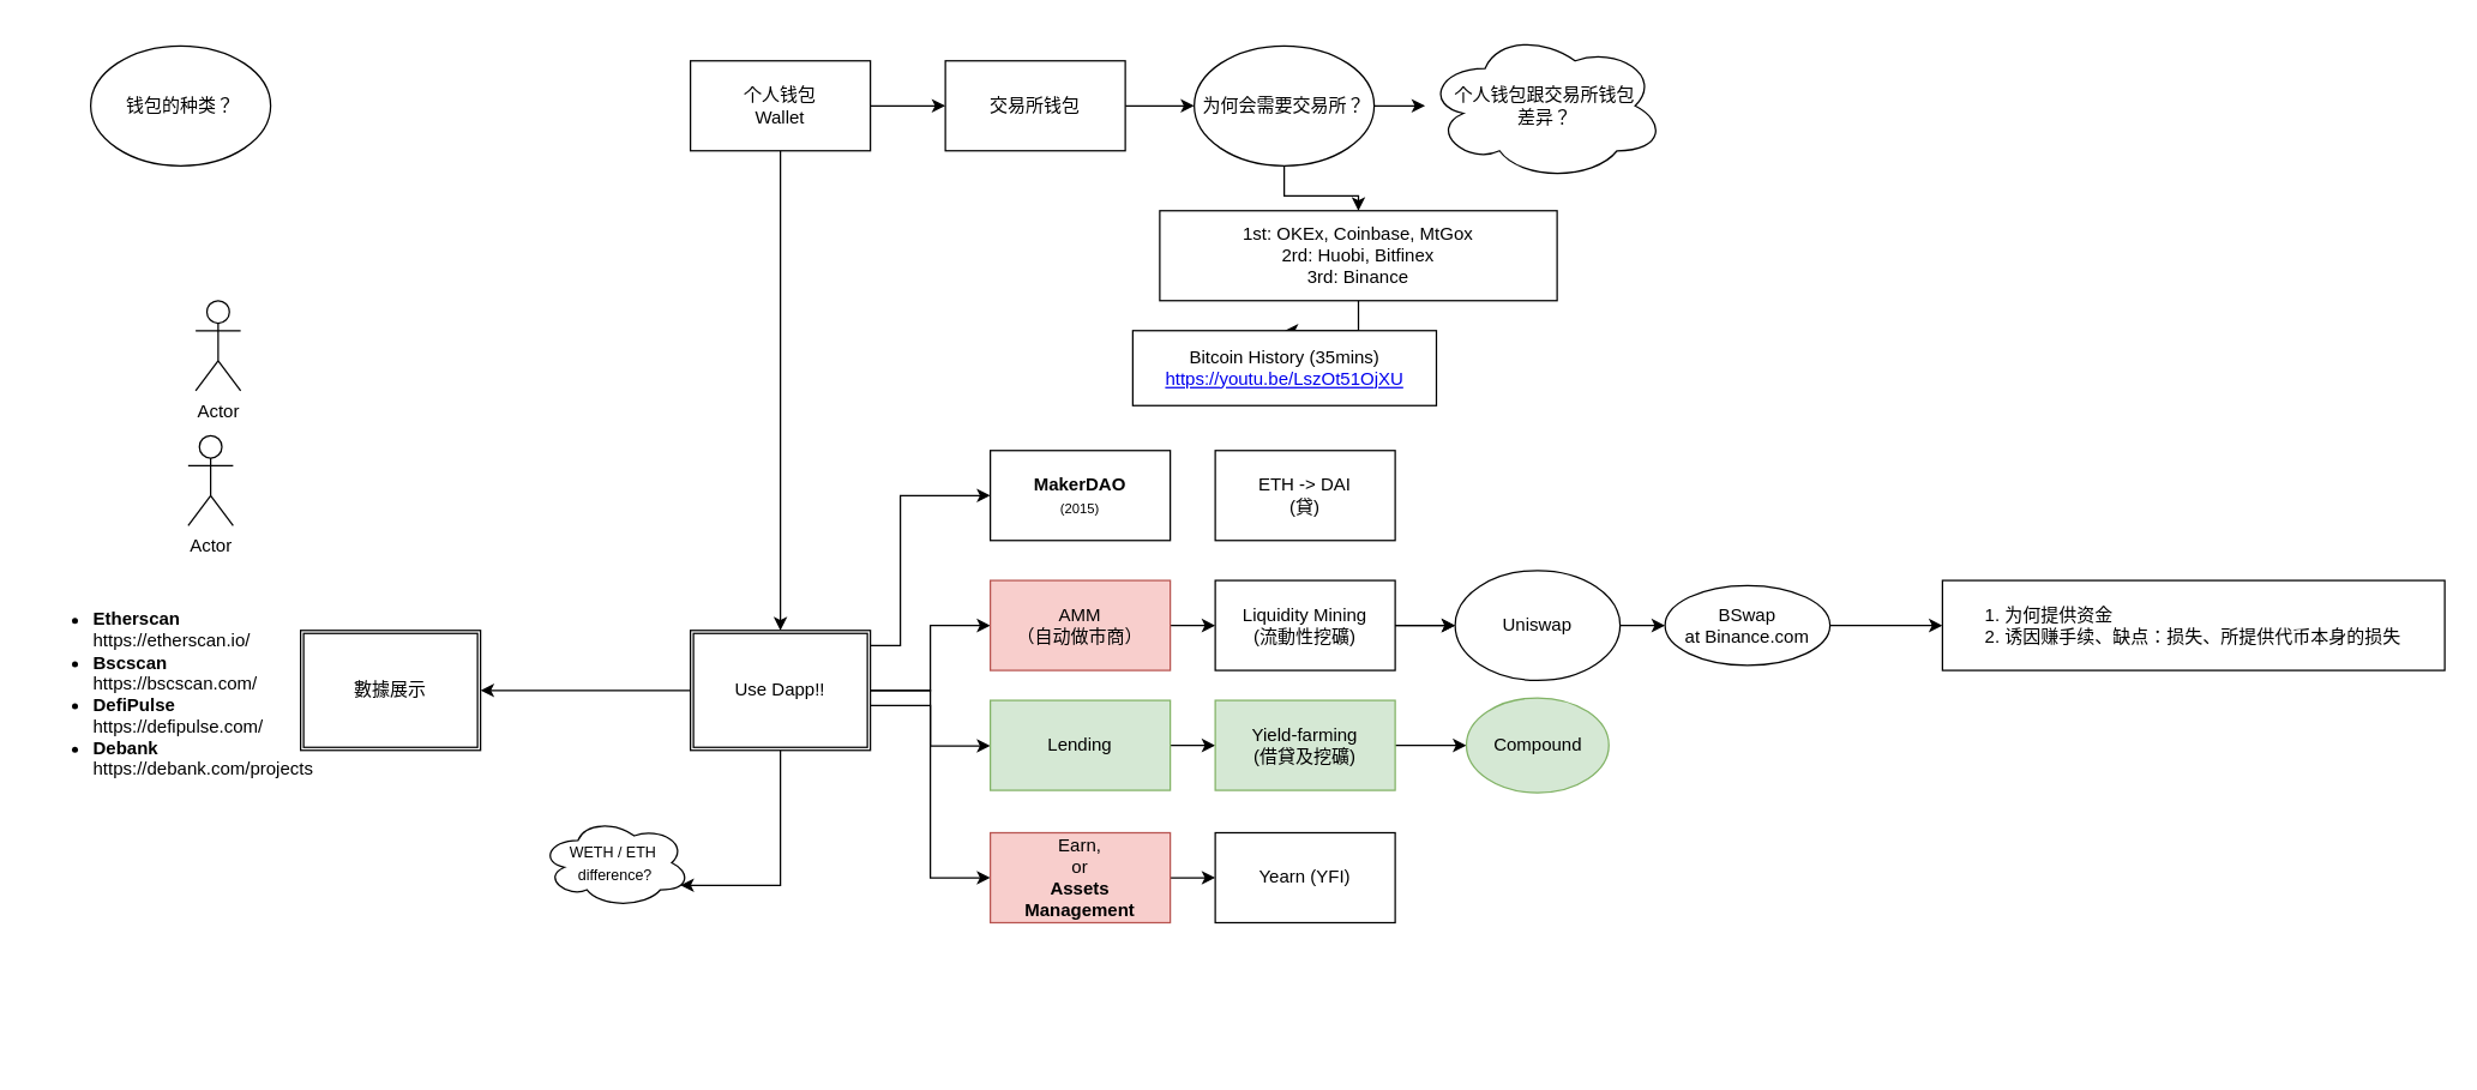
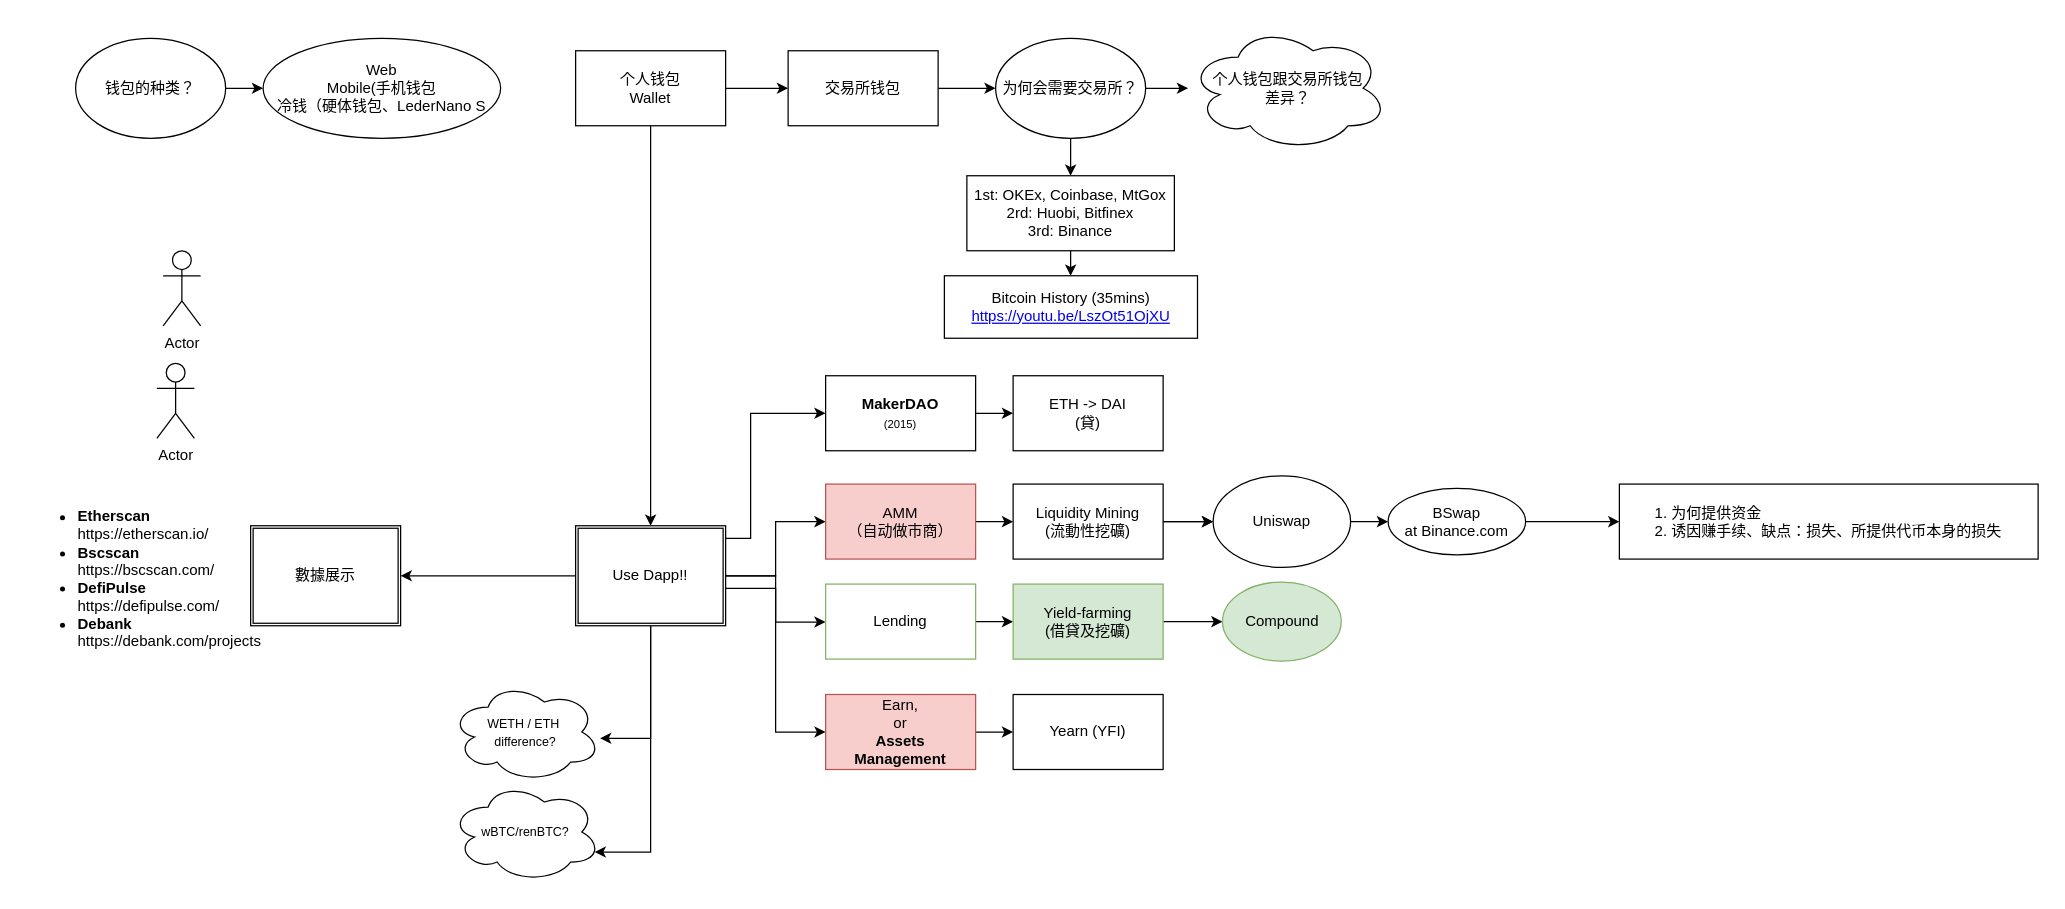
  <mxCell id="0" />
  <mxCell id="1" parent="0" />
  <mxCell id="2" value="" style="edgeStyle=orthogonalEdgeStyle;rounded=0;orthogonalLoop=1;jettySize=auto;html=1;" parent="1" source="4" target="6" edge="1"><mxGeometry relative="1" as="geometry" /></mxCell>
  <mxCell id="3" style="edgeStyle=orthogonalEdgeStyle;rounded=0;orthogonalLoop=1;jettySize=auto;html=1;entryX=0.5;entryY=0;entryDx=0;entryDy=0;" parent="1" source="4" target="21" edge="1"><mxGeometry relative="1" as="geometry"><mxPoint x="520" y="320" as="targetPoint" /></mxGeometry></mxCell>
  <mxCell id="4" value="个人钱包&lt;br&gt;Wallet" style="rounded=0;whiteSpace=wrap;html=1;" parent="1" vertex="1"><mxGeometry x="460" y="40" width="120" height="60" as="geometry" /></mxCell>
  <mxCell id="5" value="" style="edgeStyle=orthogonalEdgeStyle;rounded=0;orthogonalLoop=1;jettySize=auto;html=1;" parent="1" source="6" target="9" edge="1"><mxGeometry relative="1" as="geometry" /></mxCell>
  <mxCell id="6" value="交易所钱包" style="whiteSpace=wrap;html=1;rounded=0;" parent="1" vertex="1"><mxGeometry x="630" y="40" width="120" height="60" as="geometry" /></mxCell>
  <mxCell id="7" value="" style="edgeStyle=orthogonalEdgeStyle;rounded=0;orthogonalLoop=1;jettySize=auto;html=1;" parent="1" source="9" target="10" edge="1"><mxGeometry relative="1" as="geometry" /></mxCell>
  <mxCell id="8" value="" style="edgeStyle=orthogonalEdgeStyle;rounded=0;orthogonalLoop=1;jettySize=auto;html=1;" parent="1" source="9" target="12" edge="1"><mxGeometry relative="1" as="geometry" /></mxCell>
  <mxCell id="9" value="为何会需要交易所？" style="ellipse;whiteSpace=wrap;html=1;rounded=0;" parent="1" vertex="1"><mxGeometry x="796" y="30" width="120" height="80" as="geometry" /></mxCell>
  <mxCell id="10" value="个人钱包跟交易所钱包&lt;br&gt;差异？" style="ellipse;shape=cloud;whiteSpace=wrap;html=1;rounded=0;" parent="1" vertex="1"><mxGeometry x="950" y="20" width="160" height="100" as="geometry" /></mxCell>
  <mxCell id="11" value="" style="edgeStyle=orthogonalEdgeStyle;rounded=0;orthogonalLoop=1;jettySize=auto;html=1;" parent="1" source="12" target="13" edge="1"><mxGeometry relative="1" as="geometry" /></mxCell>
- <mxCell id="12" value="1st: OKEx, Coinbase, MtGox&lt;br&gt;2rd: Huobi, Bitfinex&lt;br&gt;3rd: Binance" style="whiteSpace=wrap;html=1;rounded=0;" parent="1" vertex="1"><mxGeometry x="773" y="140" width="265" height="60" as="geometry" /></mxCell>
+ <mxCell id="12" value="1st: OKEx, Coinbase, MtGox&lt;br&gt;2rd: Huobi, Bitfinex&lt;br&gt;3rd: Binance" style="whiteSpace=wrap;html=1;rounded=0;" parent="1" vertex="1"><mxGeometry x="773" y="140" width="166" height="60" as="geometry" /></mxCell>
  <mxCell id="13" value="Bitcoin History (35mins)&lt;br&gt;&lt;a href=&quot;https://youtu.be/LszOt51OjXU&quot;&gt;https://youtu.be/LszOt51OjXU&lt;/a&gt;" style="whiteSpace=wrap;html=1;rounded=0;" parent="1" vertex="1"><mxGeometry x="755" y="220" width="202.5" height="50" as="geometry" /></mxCell>
  <mxCell id="14" value="" style="edgeStyle=orthogonalEdgeStyle;rounded=0;orthogonalLoop=1;jettySize=auto;html=1;" parent="1" source="21" target="23" edge="1"><mxGeometry relative="1" as="geometry" /></mxCell>
  <mxCell id="15" value="" style="edgeStyle=orthogonalEdgeStyle;rounded=0;orthogonalLoop=1;jettySize=auto;html=1;" parent="1" source="21" target="25" edge="1"><mxGeometry relative="1" as="geometry"><Array as="points"><mxPoint x="620" y="470" /><mxPoint x="620" y="497" /></Array></mxGeometry></mxCell>
  <mxCell id="16" value="" style="edgeStyle=orthogonalEdgeStyle;rounded=0;orthogonalLoop=1;jettySize=auto;html=1;" parent="1" source="21" target="37" edge="1"><mxGeometry relative="1" as="geometry" /></mxCell>
  <mxCell id="17" style="edgeStyle=orthogonalEdgeStyle;rounded=0;orthogonalLoop=1;jettySize=auto;html=1;entryX=0;entryY=0.5;entryDx=0;entryDy=0;" parent="1" source="21" target="39" edge="1"><mxGeometry relative="1" as="geometry"><mxPoint x="580" y="300" as="targetPoint" /><Array as="points"><mxPoint x="600" y="430" /><mxPoint x="600" y="330" /></Array></mxGeometry></mxCell>
  <mxCell id="18" style="edgeStyle=orthogonalEdgeStyle;rounded=0;orthogonalLoop=1;jettySize=auto;html=1;" parent="1" source="21" target="41" edge="1"><mxGeometry relative="1" as="geometry"><Array as="points"><mxPoint x="520" y="590" /></Array></mxGeometry></mxCell>
  <mxCell id="19" style="edgeStyle=orthogonalEdgeStyle;rounded=0;orthogonalLoop=1;jettySize=auto;html=1;entryX=0;entryY=0.5;entryDx=0;entryDy=0;" parent="1" source="21" target="44" edge="1"><mxGeometry relative="1" as="geometry" /></mxCell>
+ <mxCell id="20" style="edgeStyle=orthogonalEdgeStyle;rounded=0;orthogonalLoop=1;jettySize=auto;html=1;entryX=0.96;entryY=0.7;entryDx=0;entryDy=0;entryPerimeter=0;" parent="1" source="21" target="42" edge="1"><mxGeometry relative="1" as="geometry"><Array as="points"><mxPoint x="520" y="681" /></Array></mxGeometry></mxCell>
  <mxCell id="21" value="Use Dapp!!" style="shape=ext;double=1;rounded=0;whiteSpace=wrap;html=1;strokeColor=#000000;" parent="1" vertex="1"><mxGeometry x="460" y="420" width="120" height="80" as="geometry" /></mxCell>
  <mxCell id="22" value="" style="edgeStyle=orthogonalEdgeStyle;rounded=0;orthogonalLoop=1;jettySize=auto;html=1;" parent="1" source="23" target="29" edge="1"><mxGeometry relative="1" as="geometry" /></mxCell>
  <mxCell id="23" value="AMM&lt;br&gt;（自动做市商）" style="whiteSpace=wrap;html=1;rounded=0;fillColor=#f8cecc;strokeColor=#b85450;" parent="1" vertex="1"><mxGeometry x="660" y="386.67" width="120" height="60" as="geometry" /></mxCell>
  <mxCell id="24" value="" style="edgeStyle=orthogonalEdgeStyle;rounded=0;orthogonalLoop=1;jettySize=auto;html=1;" parent="1" source="25" target="27" edge="1"><mxGeometry relative="1" as="geometry" /></mxCell>
- <mxCell id="25" value="Lending" style="whiteSpace=wrap;html=1;rounded=0;fillColor=#d5e8d4;strokeColor=#82b366;" parent="1" vertex="1"><mxGeometry x="660" y="466.67" width="120" height="60" as="geometry" /></mxCell>
+ <mxCell id="25" value="Lending" style="whiteSpace=wrap;html=1;rounded=0;fillColor=#ffffff;strokeColor=#82b366;" parent="1" vertex="1"><mxGeometry x="660" y="466.67" width="120" height="60" as="geometry" /></mxCell>
  <mxCell id="26" value="" style="edgeStyle=orthogonalEdgeStyle;rounded=0;orthogonalLoop=1;jettySize=auto;html=1;" parent="1" source="27" target="32" edge="1"><mxGeometry relative="1" as="geometry" /></mxCell>
  <mxCell id="27" value="Yield-farming&lt;br&gt;(借貸及挖礦)" style="whiteSpace=wrap;html=1;rounded=0;fillColor=#d5e8d4;strokeColor=#82b366;" parent="1" vertex="1"><mxGeometry x="810" y="466.67" width="120" height="60" as="geometry" /></mxCell>
  <mxCell id="28" value="" style="edgeStyle=orthogonalEdgeStyle;rounded=0;orthogonalLoop=1;jettySize=auto;html=1;" parent="1" source="29" target="34" edge="1"><mxGeometry relative="1" as="geometry" /></mxCell>
  <mxCell id="29" value="Liquidity Mining&lt;br&gt;(流動性挖礦)" style="whiteSpace=wrap;html=1;rounded=0;" parent="1" vertex="1"><mxGeometry x="810" y="386.67" width="120" height="60" as="geometry" /></mxCell>
  <mxCell id="30" value="" style="edgeStyle=orthogonalEdgeStyle;rounded=0;orthogonalLoop=1;jettySize=auto;html=1;" parent="1" source="31" target="51" edge="1"><mxGeometry relative="1" as="geometry" /></mxCell>
  <mxCell id="31" value="BSwap&lt;br&gt;at Binance.com" style="ellipse;whiteSpace=wrap;html=1;rounded=0;" parent="1" vertex="1"><mxGeometry x="1110" y="390" width="110" height="53.33" as="geometry" /></mxCell>
  <mxCell id="32" value="Compound" style="ellipse;whiteSpace=wrap;html=1;rounded=0;fillColor=#d5e8d4;strokeColor=#82b366;" parent="1" vertex="1"><mxGeometry x="977.5" y="465" width="95" height="63.33" as="geometry" /></mxCell>
  <mxCell id="33" style="edgeStyle=orthogonalEdgeStyle;rounded=0;orthogonalLoop=1;jettySize=auto;html=1;" parent="1" source="34" target="31" edge="1"><mxGeometry relative="1" as="geometry" /></mxCell>
  <mxCell id="34" value="Uniswap" style="ellipse;whiteSpace=wrap;html=1;rounded=0;" parent="1" vertex="1"><mxGeometry x="970" y="380" width="110" height="73.33" as="geometry" /></mxCell>
  <mxCell id="35" value="" style="edgeStyle=orthogonalEdgeStyle;rounded=0;orthogonalLoop=1;jettySize=auto;html=1;" parent="1" source="29" target="34" edge="1"><mxGeometry relative="1" as="geometry"><mxPoint x="930" y="416.67" as="sourcePoint" /><mxPoint x="1140" y="416.601" as="targetPoint" /></mxGeometry></mxCell>
  <mxCell id="36" value="&lt;ul&gt;&lt;li&gt;&lt;span&gt;&lt;b&gt;Etherscan&lt;br&gt;&lt;/b&gt;https://etherscan.io/&lt;/span&gt;&lt;/li&gt;&lt;li&gt;&lt;span&gt;&lt;b&gt;Bscscan&lt;br&gt;&lt;/b&gt;https://bscscan.com/&lt;br&gt;&lt;/span&gt;&lt;/li&gt;&lt;li&gt;&lt;span&gt;&lt;b&gt;DefiPulse&lt;/b&gt;&lt;br&gt;https://defipulse.com/&lt;/span&gt;&lt;br&gt;&lt;/li&gt;&lt;li&gt;&lt;span&gt;&lt;b&gt;Debank&lt;/b&gt;&lt;br&gt;https://debank.com/projects&lt;br&gt;&lt;br&gt;&lt;/span&gt;&lt;/li&gt;&lt;/ul&gt;" style="text;strokeColor=none;fillColor=none;html=1;whiteSpace=wrap;verticalAlign=middle;overflow=hidden;" parent="1" vertex="1"><mxGeometry x="20" y="370" width="240" height="200" as="geometry" /></mxCell>
  <mxCell id="37" value="數據展示&lt;br&gt;" style="shape=ext;double=1;rounded=0;whiteSpace=wrap;html=1;strokeColor=#000000;" parent="1" vertex="1"><mxGeometry x="200" y="420" width="120" height="80" as="geometry" /></mxCell>
+ <mxCell id="38" value="" style="edgeStyle=orthogonalEdgeStyle;rounded=0;orthogonalLoop=1;jettySize=auto;html=1;" parent="1" source="39" target="40" edge="1"><mxGeometry relative="1" as="geometry" /></mxCell>
  <mxCell id="39" value="&lt;b&gt;MakerDAO&lt;br&gt;&lt;/b&gt;&lt;font style=&quot;font-size: 9px&quot;&gt;(2015)&lt;/font&gt;" style="rounded=0;whiteSpace=wrap;html=1;strokeColor=#000000;fillColor=#ffffff;gradientColor=none;" parent="1" vertex="1"><mxGeometry x="660" y="300" width="120" height="60" as="geometry" /></mxCell>
  <mxCell id="40" value="ETH -&amp;gt; DAI&lt;br&gt;(貸)" style="whiteSpace=wrap;html=1;rounded=0;" parent="1" vertex="1"><mxGeometry x="810" y="300" width="120" height="60" as="geometry" /></mxCell>
- <mxCell id="41" value="&lt;font style=&quot;font-size: 10px&quot;&gt;WETH / ETH&amp;nbsp;&lt;br&gt;difference?&lt;/font&gt;" style="ellipse;shape=cloud;whiteSpace=wrap;html=1;strokeColor=#000000;fillColor=#ffffff;gradientColor=none;" parent="1" vertex="1"><mxGeometry x="360" y="545" width="100" height="60" as="geometry" /></mxCell>
+ <mxCell id="41" value="&lt;font style=&quot;font-size: 10px&quot;&gt;WETH / ETH&amp;nbsp;&lt;br&gt;difference?&lt;/font&gt;" style="ellipse;shape=cloud;whiteSpace=wrap;html=1;strokeColor=#000000;fillColor=#ffffff;gradientColor=none;" parent="1" vertex="1"><mxGeometry x="360" y="545" width="120" height="80" as="geometry" /></mxCell>
+ <mxCell id="42" value="&lt;font style=&quot;font-size: 10px&quot;&gt;wBTC/renBTC?&lt;/font&gt;" style="ellipse;shape=cloud;whiteSpace=wrap;html=1;strokeColor=#000000;fillColor=#ffffff;gradientColor=none;" parent="1" vertex="1"><mxGeometry x="360" y="625" width="120" height="80" as="geometry" /></mxCell>
  <mxCell id="43" value="" style="edgeStyle=orthogonalEdgeStyle;rounded=0;orthogonalLoop=1;jettySize=auto;html=1;" parent="1" source="44" target="45" edge="1"><mxGeometry relative="1" as="geometry" /></mxCell>
  <mxCell id="44" value="Earn, &lt;br&gt;or &lt;br&gt;&lt;b&gt;Assets &lt;br&gt;Management&lt;/b&gt;" style="whiteSpace=wrap;html=1;rounded=0;fillColor=#f8cecc;strokeColor=#b85450;" parent="1" vertex="1"><mxGeometry x="660" y="555" width="120" height="60" as="geometry" /></mxCell>
  <mxCell id="45" value="Yearn (YFI)" style="whiteSpace=wrap;html=1;rounded=0;" parent="1" vertex="1"><mxGeometry x="810" y="555" width="120" height="60" as="geometry" /></mxCell>
+ <mxCell id="46" value="" style="edgeStyle=orthogonalEdgeStyle;rounded=0;orthogonalLoop=1;jettySize=auto;html=1;" parent="1" source="47" target="48" edge="1"><mxGeometry relative="1" as="geometry" /></mxCell>
  <mxCell id="47" value="钱包的种类？" style="ellipse;whiteSpace=wrap;html=1;strokeColor=#000000;fillColor=#ffffff;gradientColor=none;" parent="1" vertex="1"><mxGeometry x="60" y="30" width="120" height="80" as="geometry" /></mxCell>
+ <mxCell id="48" value="Web&lt;br&gt;Mobile(手机钱包&lt;br&gt;冷钱（硬体钱包、LederNano S" style="ellipse;whiteSpace=wrap;html=1;" parent="1" vertex="1"><mxGeometry x="210" y="30" width="190" height="80" as="geometry" /></mxCell>
  <mxCell id="49" value="Actor" style="shape=umlActor;verticalLabelPosition=bottom;verticalAlign=top;html=1;outlineConnect=0;strokeColor=#000000;fillColor=#ffffff;gradientColor=none;" parent="1" vertex="1"><mxGeometry x="130" y="200" width="30" height="60" as="geometry" /></mxCell>
  <mxCell id="50" value="Actor" style="shape=umlActor;verticalLabelPosition=bottom;verticalAlign=top;html=1;outlineConnect=0;strokeColor=#000000;fillColor=#ffffff;gradientColor=none;" parent="1" vertex="1"><mxGeometry x="125" y="290" width="30" height="60" as="geometry" /></mxCell>
  <mxCell id="51" value="&lt;ol&gt;&lt;li&gt;为何提供资金&lt;/li&gt;&lt;li&gt;诱因赚手续、缺点：损失、所提供代币本身的损失&lt;/li&gt;&lt;/ol&gt;" style="whiteSpace=wrap;html=1;rounded=0;align=left;" parent="1" vertex="1"><mxGeometry x="1295" y="386.67" width="335" height="60" as="geometry" /></mxCell>
